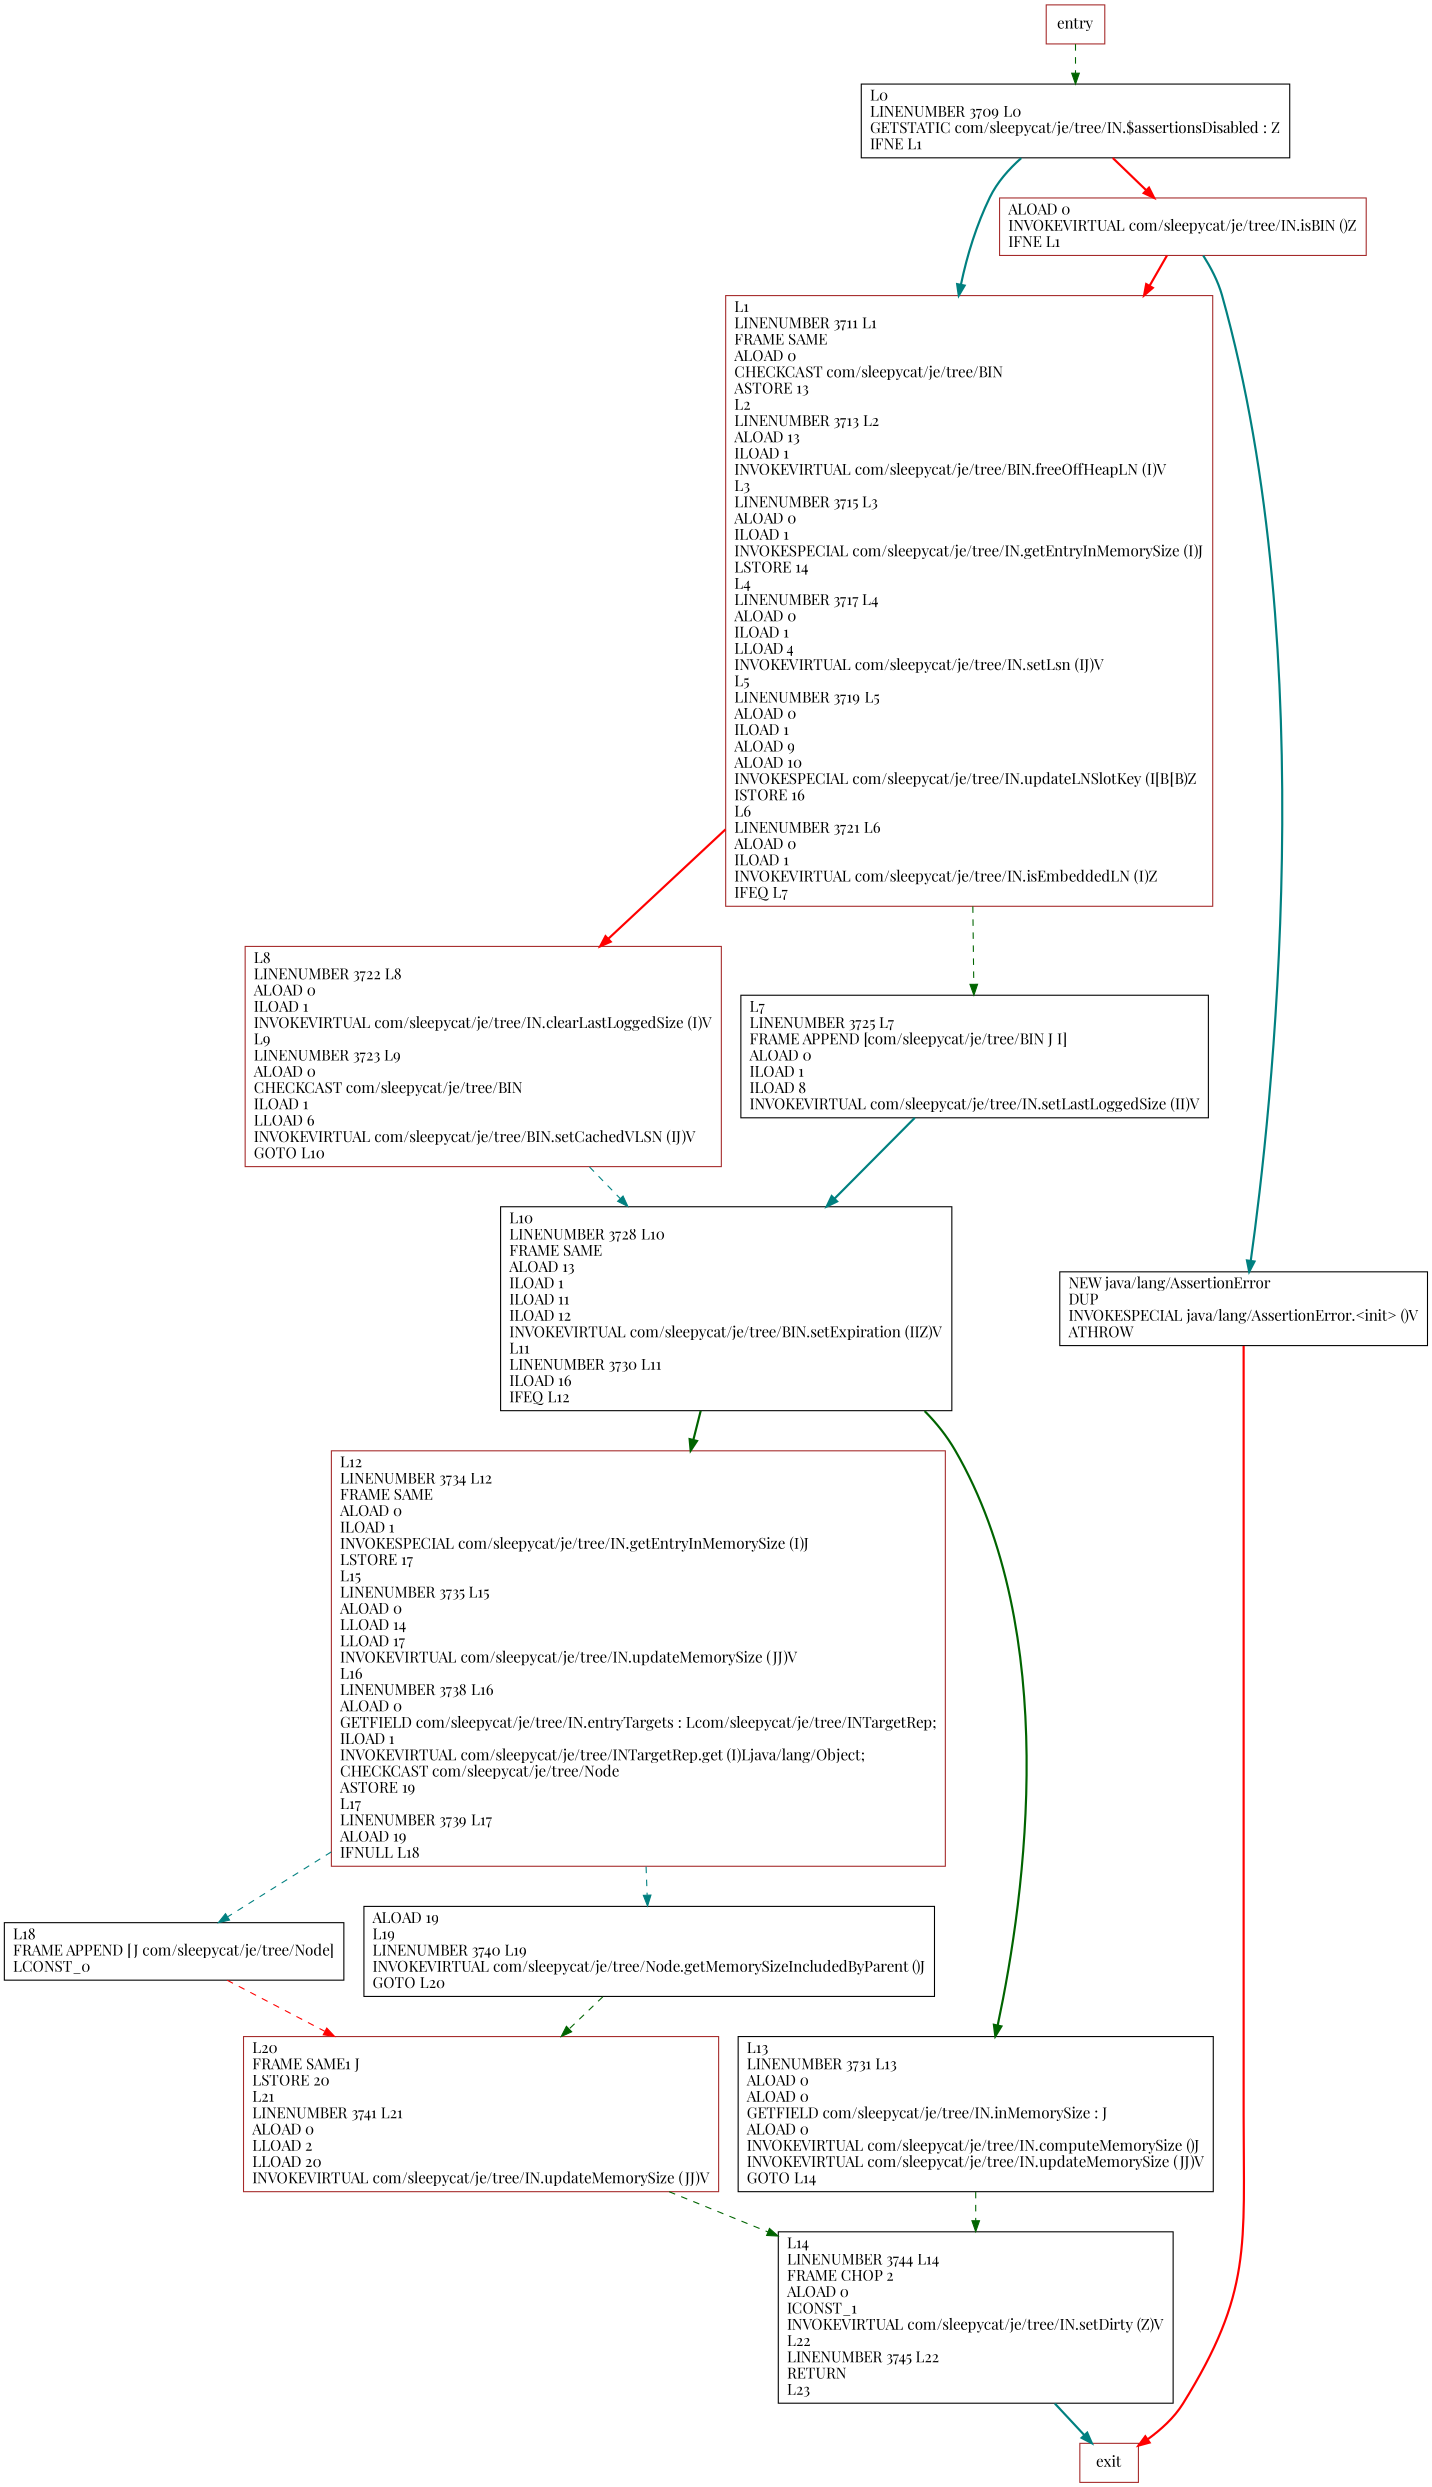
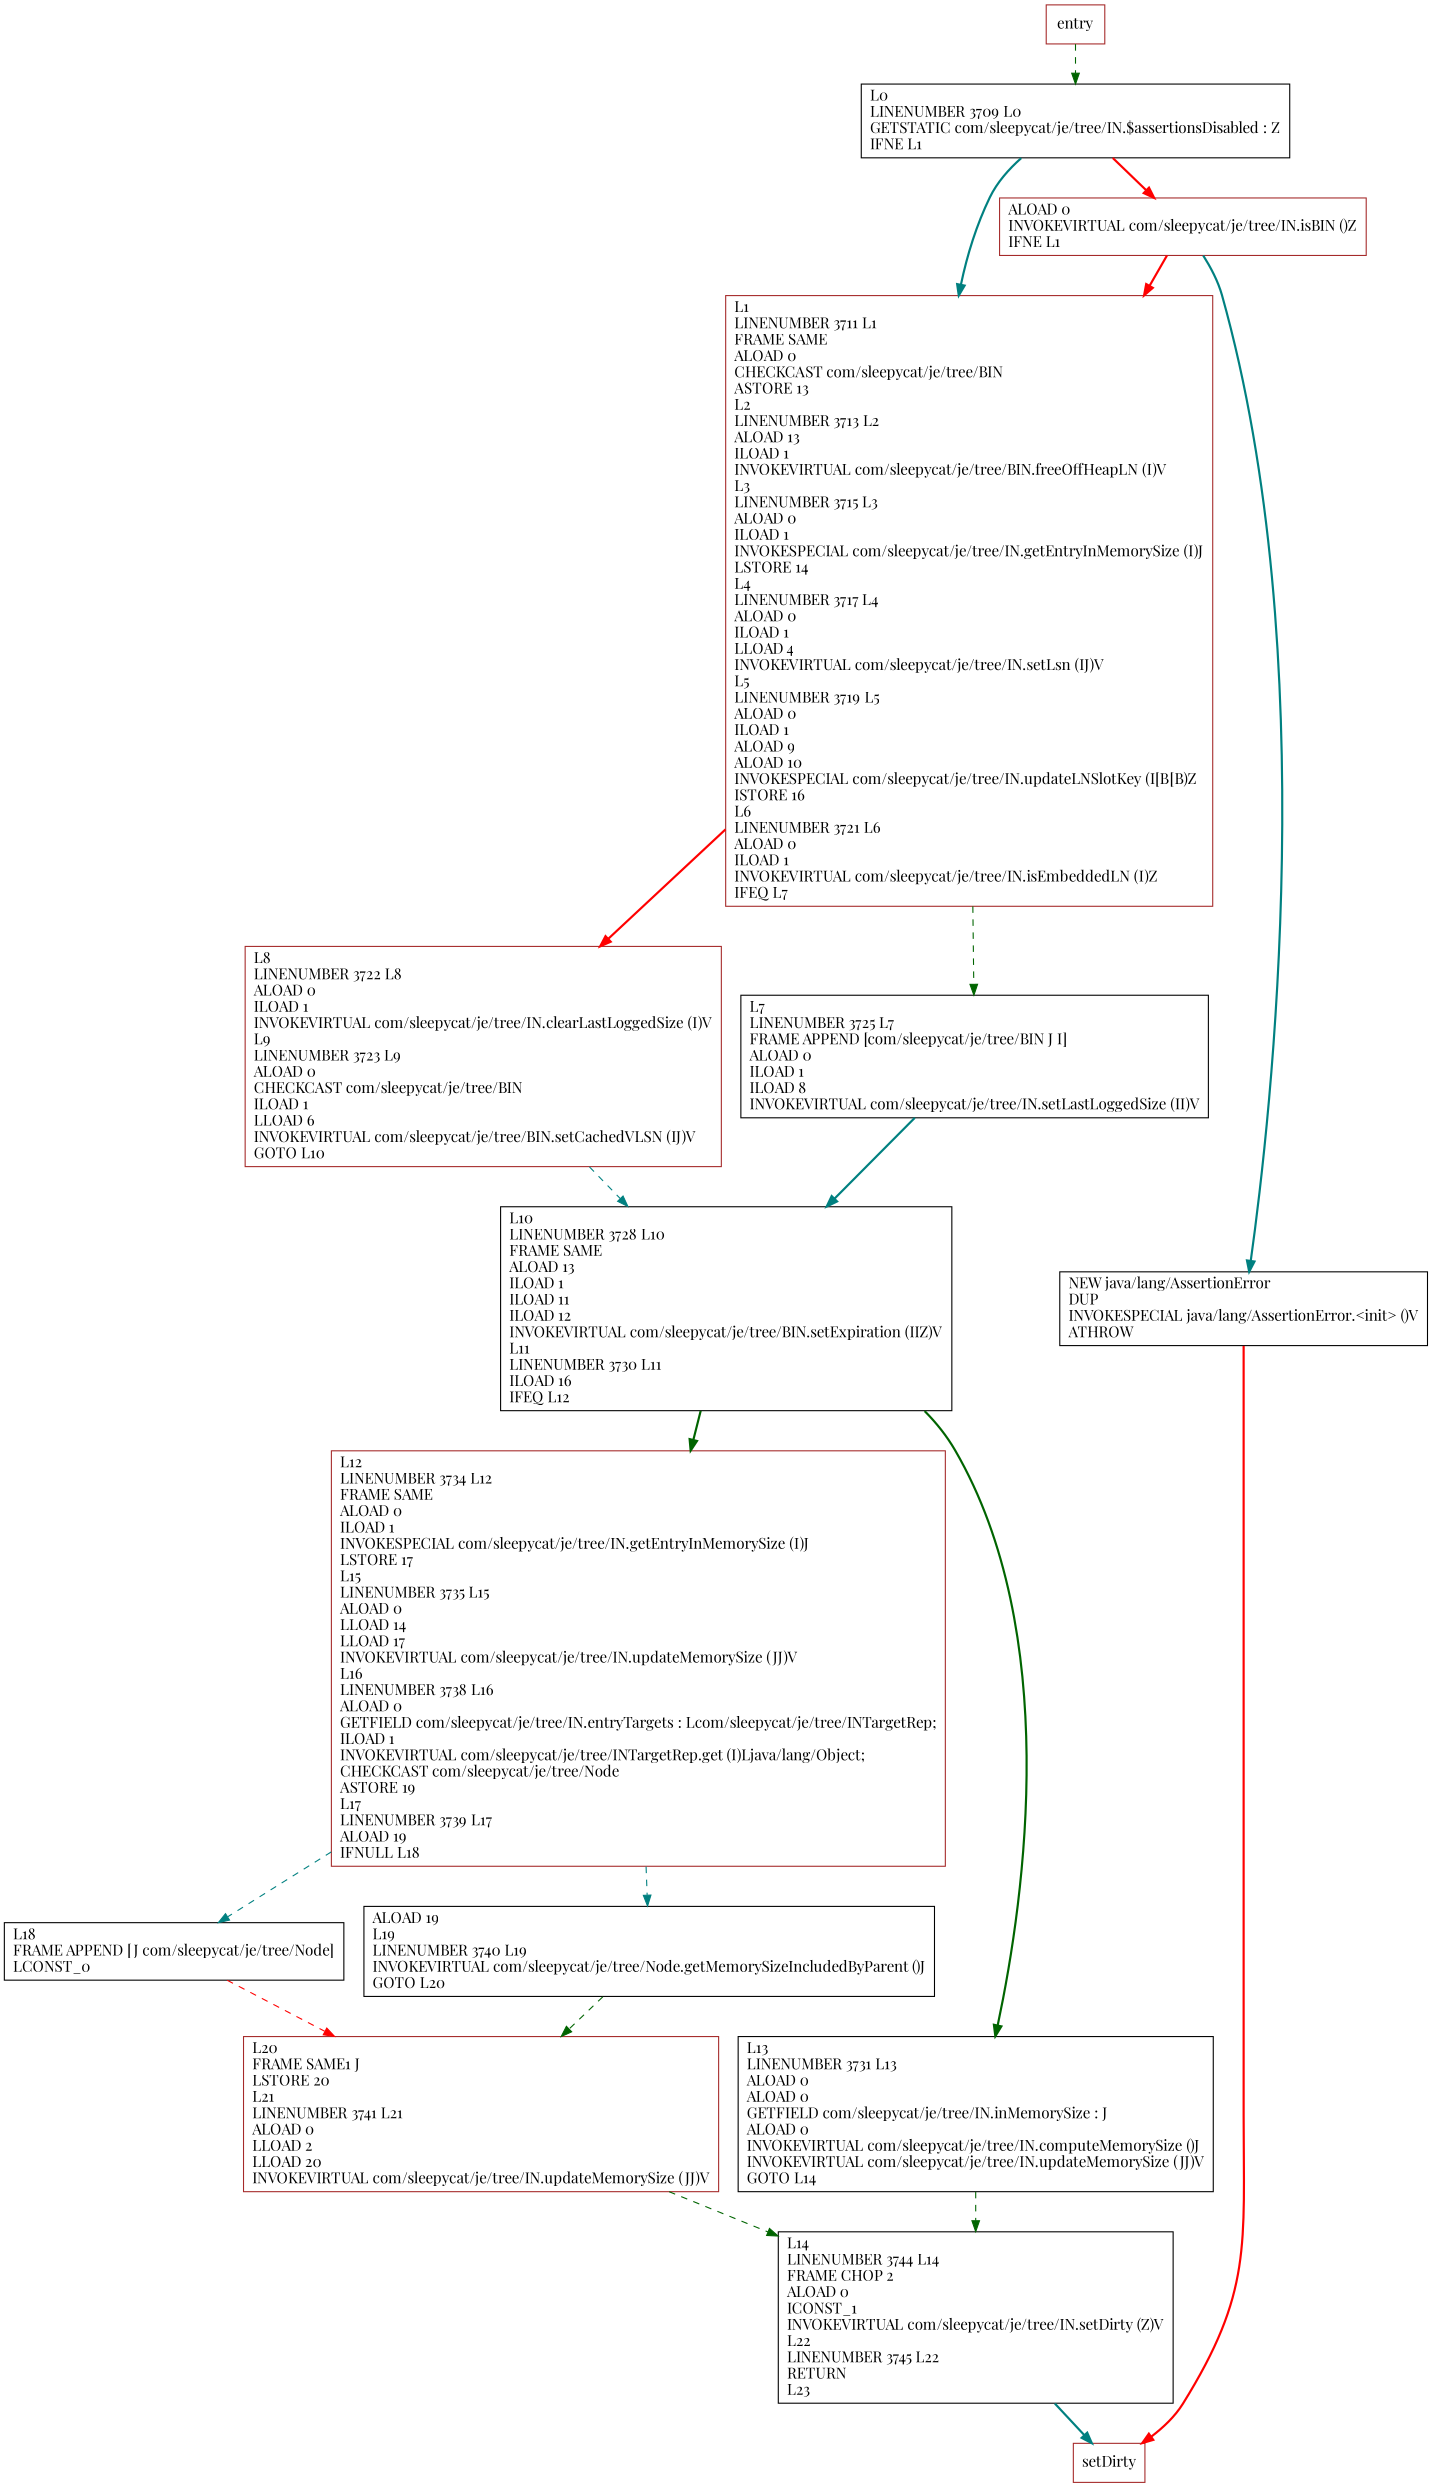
  digraph {
    fontname="Playfair Display"
    node [shape=record color=black fontname="Playfair Display"]
    edge [color=teal style=bold fontname="Playfair Display"]
    n1 [label="NEW java/lang/AssertionError\lDUP\lINVOKESPECIAL java/lang/AssertionError.\<init\> ()V\lATHROW\l"]
-   exit [color=brown]
+   exit [color=brown label=setDirty]
    n3 [label="L14\lLINENUMBER 3744 L14\lFRAME CHOP 2\lALOAD 0\lICONST_1\lINVOKEVIRTUAL com/sleepycat/je/tree/IN.setDirty (Z)V\lL22\lLINENUMBER 3745 L22\lRETURN\lL23\l"]
    n4 [label="L18\lFRAME APPEND [J com/sleepycat/je/tree/Node]\lLCONST_0\l"]
    n5 [label="L20\lFRAME SAME1 J\lLSTORE 20\lL21\lLINENUMBER 3741 L21\lALOAD 0\lLLOAD 2\lLLOAD 20\lINVOKEVIRTUAL com/sleepycat/je/tree/IN.updateMemorySize (JJ)V\l" color=brown]
    n6 [label="ALOAD 19\lL19\lLINENUMBER 3740 L19\lINVOKEVIRTUAL com/sleepycat/je/tree/Node.getMemorySizeIncludedByParent ()J\lGOTO L20\l"]
    n7 [label="L0\lLINENUMBER 3709 L0\lGETSTATIC com/sleepycat/je/tree/IN.$assertionsDisabled : Z\lIFNE L1\l"]
    n8 [label="L1\lLINENUMBER 3711 L1\lFRAME SAME\lALOAD 0\lCHECKCAST com/sleepycat/je/tree/BIN\lASTORE 13\lL2\lLINENUMBER 3713 L2\lALOAD 13\lILOAD 1\lINVOKEVIRTUAL com/sleepycat/je/tree/BIN.freeOffHeapLN (I)V\lL3\lLINENUMBER 3715 L3\lALOAD 0\lILOAD 1\lINVOKESPECIAL com/sleepycat/je/tree/IN.getEntryInMemorySize (I)J\lLSTORE 14\lL4\lLINENUMBER 3717 L4\lALOAD 0\lILOAD 1\lLLOAD 4\lINVOKEVIRTUAL com/sleepycat/je/tree/IN.setLsn (IJ)V\lL5\lLINENUMBER 3719 L5\lALOAD 0\lILOAD 1\lALOAD 9\lALOAD 10\lINVOKESPECIAL com/sleepycat/je/tree/IN.updateLNSlotKey (I[B[B)Z\lISTORE 16\lL6\lLINENUMBER 3721 L6\lALOAD 0\lILOAD 1\lINVOKEVIRTUAL com/sleepycat/je/tree/IN.isEmbeddedLN (I)Z\lIFEQ L7\l" color=brown]
    n9 [label="ALOAD 0\lINVOKEVIRTUAL com/sleepycat/je/tree/IN.isBIN ()Z\lIFNE L1\l" color=brown]
    n10 [label="L12\lLINENUMBER 3734 L12\lFRAME SAME\lALOAD 0\lILOAD 1\lINVOKESPECIAL com/sleepycat/je/tree/IN.getEntryInMemorySize (I)J\lLSTORE 17\lL15\lLINENUMBER 3735 L15\lALOAD 0\lLLOAD 14\lLLOAD 17\lINVOKEVIRTUAL com/sleepycat/je/tree/IN.updateMemorySize (JJ)V\lL16\lLINENUMBER 3738 L16\lALOAD 0\lGETFIELD com/sleepycat/je/tree/IN.entryTargets : Lcom/sleepycat/je/tree/INTargetRep;\lILOAD 1\lINVOKEVIRTUAL com/sleepycat/je/tree/INTargetRep.get (I)Ljava/lang/Object;\lCHECKCAST com/sleepycat/je/tree/Node\lASTORE 19\lL17\lLINENUMBER 3739 L17\lALOAD 19\lIFNULL L18\l" color=brown]
    n11 [label="L8\lLINENUMBER 3722 L8\lALOAD 0\lILOAD 1\lINVOKEVIRTUAL com/sleepycat/je/tree/IN.clearLastLoggedSize (I)V\lL9\lLINENUMBER 3723 L9\lALOAD 0\lCHECKCAST com/sleepycat/je/tree/BIN\lILOAD 1\lLLOAD 6\lINVOKEVIRTUAL com/sleepycat/je/tree/BIN.setCachedVLSN (IJ)V\lGOTO L10\l" color=brown]
    n12 [label="L7\lLINENUMBER 3725 L7\lFRAME APPEND [com/sleepycat/je/tree/BIN J I]\lALOAD 0\lILOAD 1\lILOAD 8\lINVOKEVIRTUAL com/sleepycat/je/tree/IN.setLastLoggedSize (II)V\l"]
    n13 [label="L13\lLINENUMBER 3731 L13\lALOAD 0\lALOAD 0\lGETFIELD com/sleepycat/je/tree/IN.inMemorySize : J\lALOAD 0\lINVOKEVIRTUAL com/sleepycat/je/tree/IN.computeMemorySize ()J\lINVOKEVIRTUAL com/sleepycat/je/tree/IN.updateMemorySize (JJ)V\lGOTO L14\l"]
    n14 [label="L10\lLINENUMBER 3728 L10\lFRAME SAME\lALOAD 13\lILOAD 1\lILOAD 11\lILOAD 12\lINVOKEVIRTUAL com/sleepycat/je/tree/BIN.setExpiration (IIZ)V\lL11\lLINENUMBER 3730 L11\lILOAD 16\lIFEQ L12\l"]
    entry [color=brown]
    n1 -> exit [color=red]
    n3 -> exit
    n4 -> n5 [color=red style=dashed]
    n5 -> n3 [color=darkgreen style=dashed]
    n6 -> n5 [color=darkgreen style=dashed]
    n7 -> n8
    n7 -> n9 [color=red]
    n8 -> n11 [color=red]
    n8 -> n12 [color=darkgreen style=dashed]
    n9 -> n1
    n9 -> n8 [color=red]
    n10 -> n4 [style=dashed]
    n10 -> n6 [style=dashed]
    n11 -> n14 [style=dashed]
    n12 -> n14
    n13 -> n3 [color=darkgreen style=dashed]
    n14 -> n10 [color=darkgreen]
    n14 -> n13 [color=darkgreen]
    entry -> n7 [color=darkgreen style=dashed]
  }
